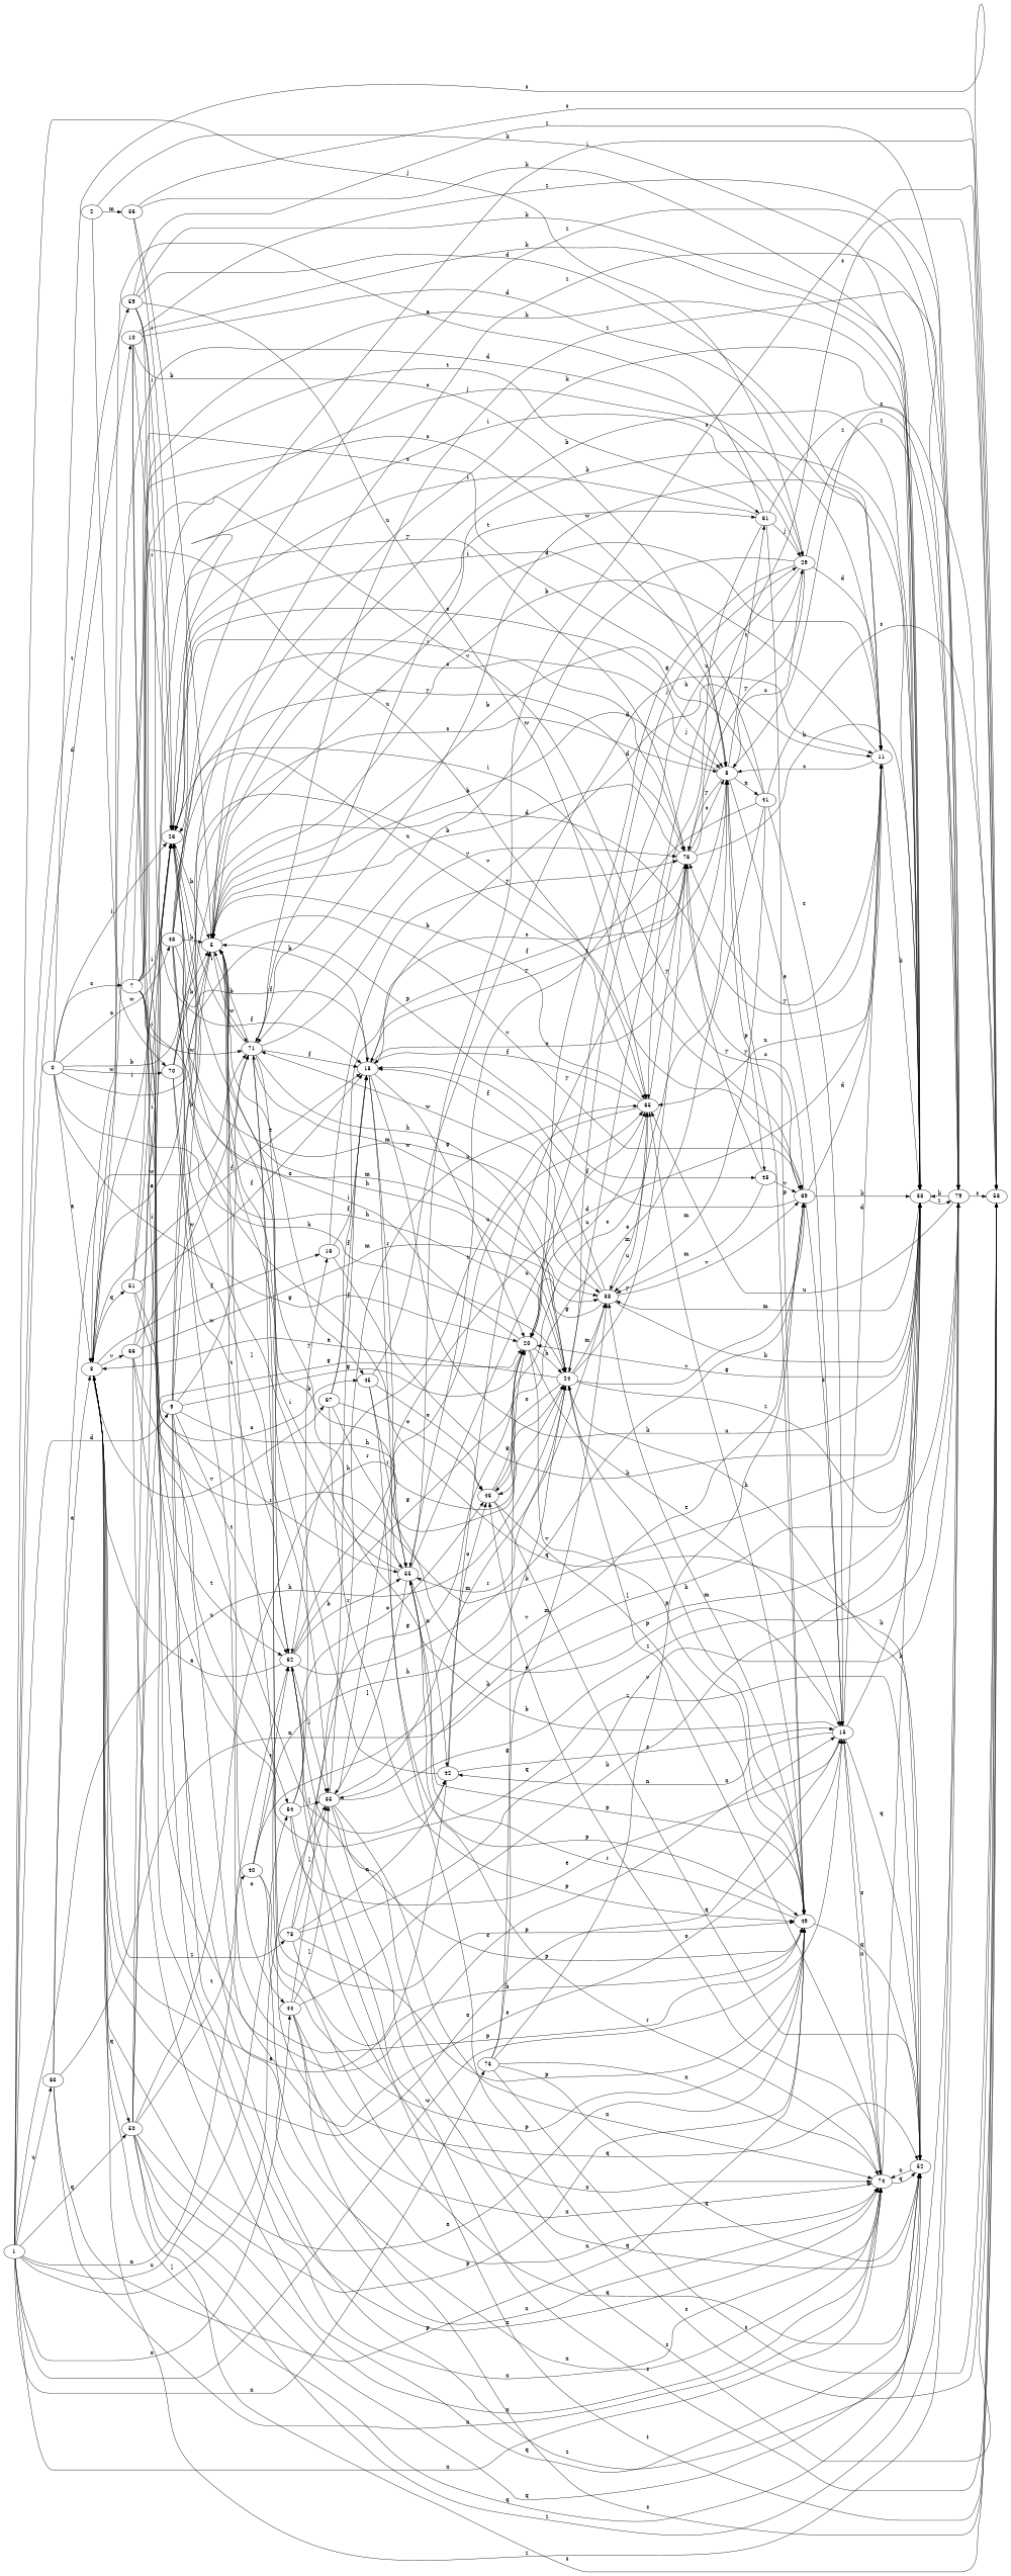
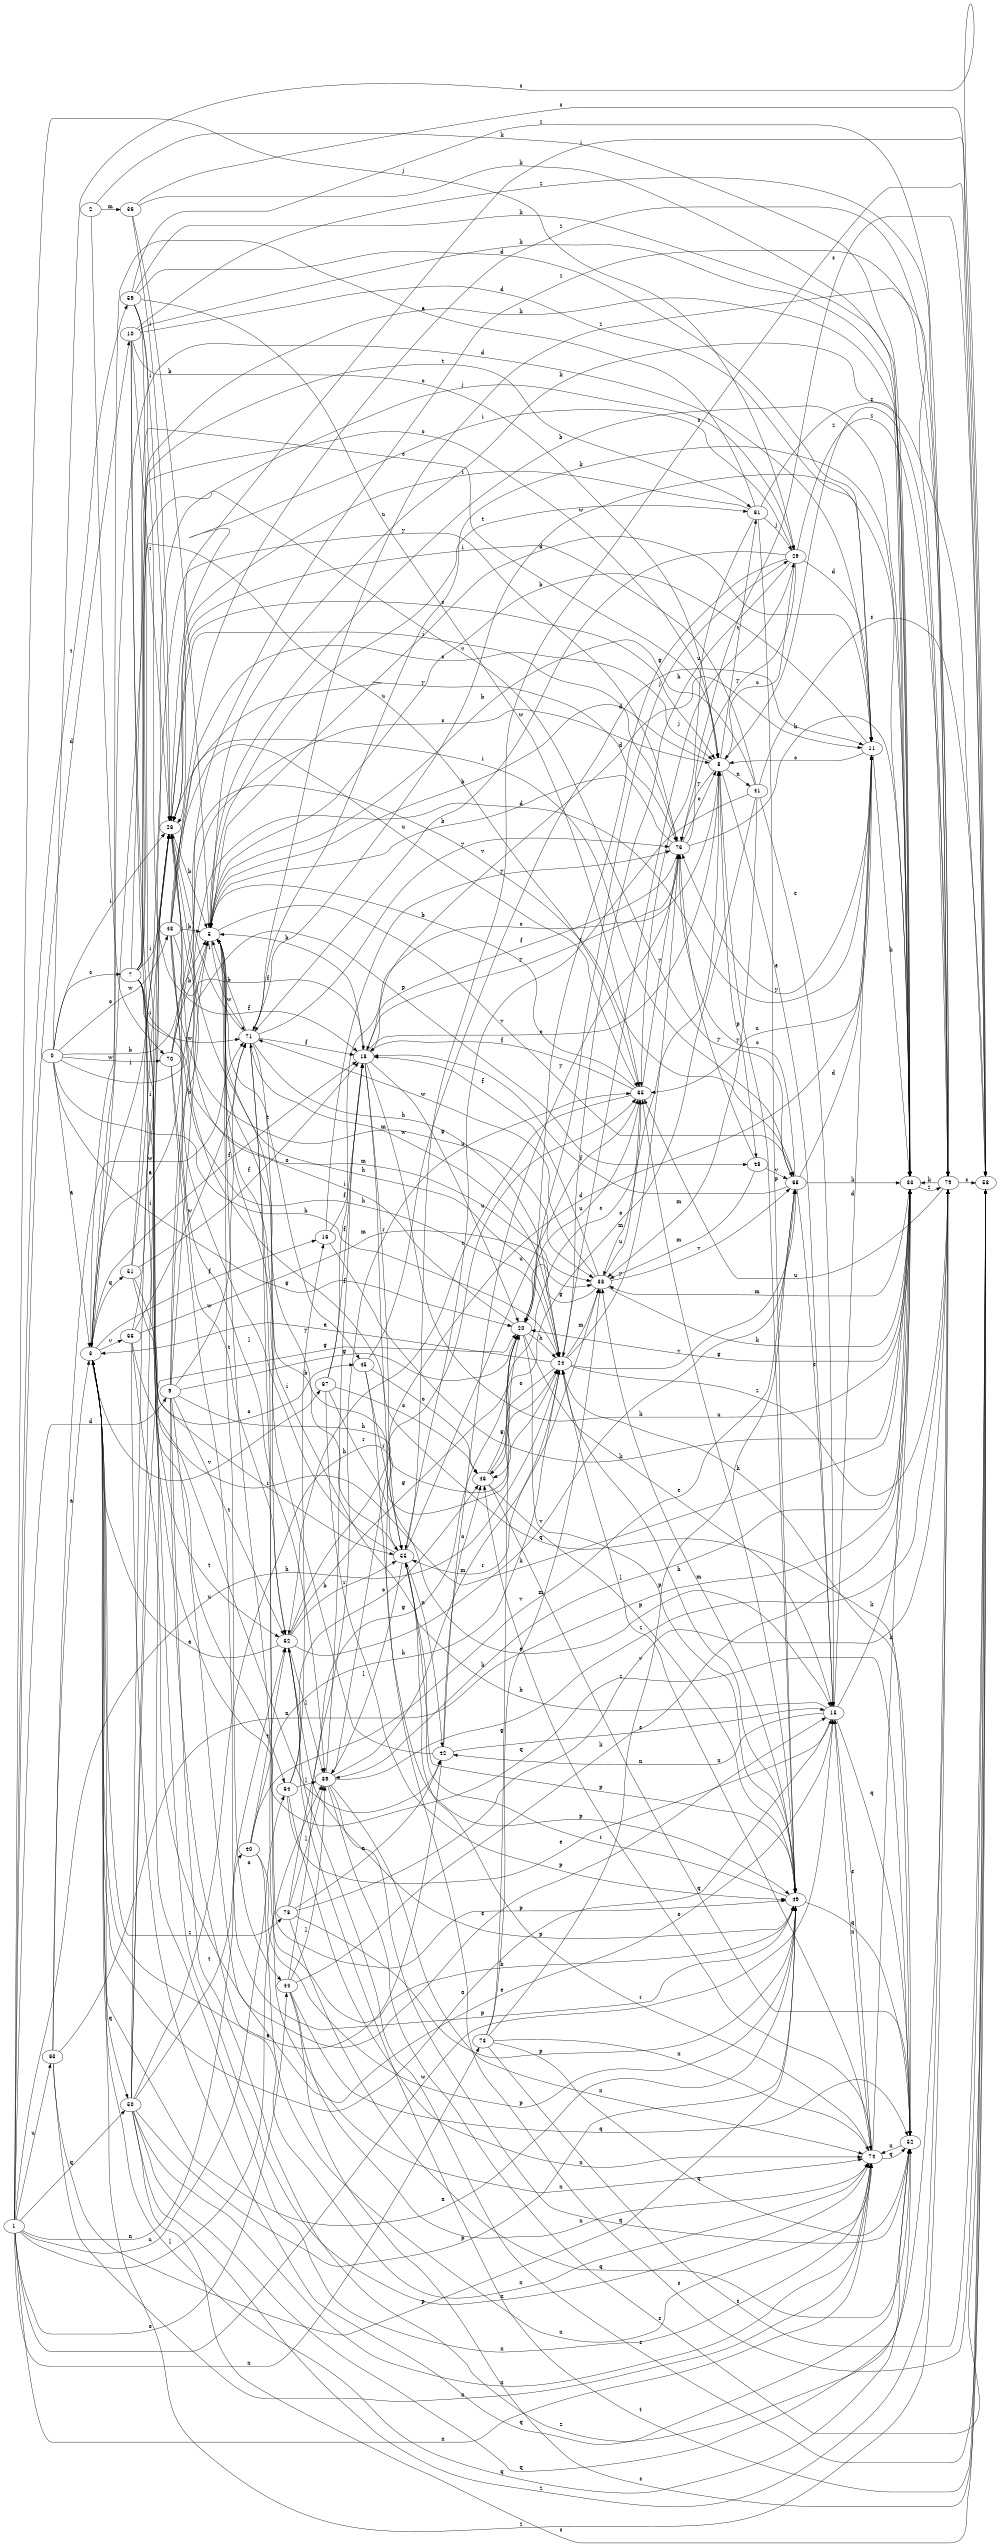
  strict digraph {
    rankdir=LR
    0
    3
    5
    7
    20
    24
    26
    43
    48
    58
    70
    50
    8
    11
    16
    18
    51
    52
    66
    67
    78
    79
    15
    44
    33
    45
    61
-   68 [label=69]
+   68
    71
    64
    74
    65
    29
    49
    76
    38
    55
    46
-   35
+   35 [label=39]
    62
    1
    9
    10
    40
    59
    63
    73
    42
    2
    36
    41
    0 -> 3 [label=a]
    0 -> 5 [label=b]
    0 -> 7 [label=c]
    0 -> 20 [label=g]
    0 -> 24 [label=h]
    0 -> 26 [label=i]
    0 -> 43 [label=o]
    0 -> 48 [label=p]
    0 -> 58 [label=s]
    0 -> 70 [label=w]
    3 -> 26 [label=i]
    3 -> 50 [label=q]
    3 -> 8 [label=c]
    3 -> 11 [label=d]
    3 -> 16 [label=f]
    3 -> 18 [label=f]
    3 -> 51 [label=q]
    3 -> 52 [label=q]
    3 -> 66 [label=v]
    3 -> 67 [label=v]
    3 -> 78 [label=z]
    3 -> 79 [label=z]
    5 -> 3 [label=a]
    5 -> 11 [label=d]
    5 -> 15 [label=e]
    5 -> 44 [label=o]
    5 -> 33 [label=k]
    5 -> 45 [label=o]
    5 -> 61 [label=t]
    5 -> 68 [label=v]
    5 -> 71 [label=w]
    7 -> 26 [label=i]
    7 -> 8 [label=c]
    7 -> 52 [label=q]
    7 -> 33 [label=k]
    7 -> 45 [label=o]
    7 -> 61 [label=t]
    7 -> 68 [label=v]
    7 -> 71 [label=w]
    7 -> 64 [label=u]
    7 -> 74 [label=x]
    7 -> 65 [label=u]
    20 -> 24 [label=h]
    20 -> 26 [label=i]
    20 -> 15 [label=e]
    20 -> 65 [label=u]
    20 -> 29 [label=j]
    20 -> 49 [label=p]
    24 -> 3 [label=a]
    24 -> 79 [label=z]
    24 -> 68 [label=v]
    24 -> 71 [label=w]
    24 -> 74 [label=x]
    24 -> 29 [label=j]
    24 -> 76 [label=y]
    24 -> 38 [label=m]
    24 -> 55 [label=r]
    24 -> 46 [label=o]
    26 -> 5 [label=b]
    26 -> 24 [label=h]
    26 -> 8 [label=c]
    26 -> 52 [label=q]
    43 -> 5 [label=b]
    43 -> 24 [label=h]
    43 -> 8 [label=c]
    43 -> 18 [label=f]
    43 -> 79 [label=z]
    43 -> 65 [label=u]
    43 -> 76 [label=y]
    43 -> 38 [label=m]
    43 -> 35 [label=l]
    48 -> 68 [label=v]
    48 -> 76 [label=y]
    48 -> 38 [label=m]
    58 -> 26 [label=i]
    58 -> 62 [label=t]
    70 -> 5 [label=b]
    70 -> 79 [label=z]
    70 -> 68 [label=v]
    70 -> 49 [label=p]
    70 -> 62 [label=t]
    50 -> 20 [label=g]
    50 -> 24 [label=h]
    50 -> 26 [label=i]
    50 -> 58 [label=s]
    50 -> 52 [label=q]
    50 -> 79 [label=z]
    50 -> 74 [label=x]
    50 -> 29 [label=j]
    50 -> 49 [label=p]
    50 -> 62 [label=t]
    8 -> 5 [label=b]
    8 -> 48 [label=p]
    8 -> 79 [label=z]
    8 -> 15 [label=e]
    8 -> 61 [label=t]
    8 -> 76 [label=y]
    8 -> 41 [label=n]
    11 -> 5 [label=b]
    11 -> 8 [label=c]
    11 -> 33 [label=k]
    11 -> 65 [label=u]
    11 -> 76 [label=y]
    16 -> 18 [label=f]
    16 -> 33 [label=k]
    16 -> 76 [label=y]
    18 -> 5 [label=b]
    18 -> 20 [label=g]
    18 -> 58 [label=s]
    18 -> 8 [label=c]
    18 -> 11 [label=d]
    18 -> 33 [label=k]
    18 -> 76 [label=y]
    18 -> 55 [label=r]
    51 -> 26 [label=i]
    51 -> 18 [label=f]
    51 -> 74 [label=x]
    51 -> 76 [label=y]
    51 -> 62 [label=t]
    52 -> 24 [label=h]
    52 -> 74 [label=x]
    66 -> 26 [label=i]
    66 -> 52 [label=q]
    66 -> 15 [label=e]
    66 -> 33 [label=k]
    66 -> 71 [label=w]
    66 -> 38 [label=m]
    67 -> 8 [label=c]
    67 -> 18 [label=f]
    67 -> 49 [label=p]
    67 -> 55 [label=r]
    67 -> 46 [label=o]
    78 -> 20 [label=g]
    78 -> 52 [label=q]
    78 -> 79 [label=z]
    78 -> 49 [label=p]
    78 -> 35 [label=l]
    78 -> 42 [label=n]
    79 -> 58 [label=s]
    79 -> 33 [label=k]
    79 -> 65 [label=u]
    15 -> 3 [label=a]
    15 -> 5 [label=b]
    15 -> 11 [label=d]
    15 -> 52 [label=q]
    15 -> 33 [label=k]
    15 -> 74 [label=x]
    15 -> 42 [label=n]
    44 -> 58 [label=s]
    44 -> 52 [label=q]
    44 -> 33 [label=k]
    44 -> 74 [label=x]
    44 -> 65 [label=u]
    44 -> 35 [label=l]
    33 -> 5 [label=b]
    33 -> 20 [label=g]
    33 -> 79 [label=z]
    33 -> 71 [label=w]
    33 -> 38 [label=m]
    33 -> 35 [label=l]
    45 -> 11 [label=d]
    45 -> 49 [label=p]
    45 -> 55 [label=r]
    45 -> 46 [label=o]
    61 -> 3 [label=a]
    61 -> 26 [label=i]
    61 -> 58 [label=s]
    61 -> 65 [label=u]
    61 -> 29 [label=j]
    61 -> 49 [label=p]
    68 -> 26 [label=i]
    68 -> 11 [label=d]
    68 -> 18 [label=f]
    68 -> 15 [label=e]
    68 -> 33 [label=k]
    68 -> 76 [label=y]
    71 -> 5 [label=b]
    71 -> 24 [label=h]
    71 -> 26 [label=i]
    71 -> 18 [label=f]
    71 -> 79 [label=z]
    71 -> 33 [label=k]
    71 -> 74 [label=x]
    71 -> 49 [label=p]
    71 -> 76 [label=y]
    71 -> 62 [label=t]
    64 -> 16 [label=y]
    64 -> 15 [label=e]
    64 -> 74 [label=x]
    64 -> 46 [label=o]
    64 -> 35 [label=l]
    74 -> 52 [label=q]
    74 -> 15 [label=e]
    74 -> 33 [label=k]
    74 -> 55 [label=r]
    74 -> 46 [label=o]
    65 -> 5 [label=b]
    65 -> 18 [label=f]
    65 -> 76 [label=y]
    65 -> 38 [label=m]
    65 -> 62 [label=t]
    29 -> 20 [label=g]
    29 -> 24 [label=h]
    29 -> 26 [label=i]
    29 -> 8 [label=c]
    29 -> 11 [label=d]
    29 -> 79 [label=z]
    29 -> 71 [label=w]
    29 -> 76 [label=y]
    49 -> 3 [label=a]
    49 -> 5 [label=b]
    49 -> 24 [label=h]
    49 -> 8 [label=c]
    49 -> 52 [label=q]
    49 -> 65 [label=u]
    49 -> 38 [label=m]
    49 -> 55 [label=r]
    76 -> 5 [label=b]
    76 -> 26 [label=i]
    76 -> 58 [label=s]
    76 -> 8 [label=c]
    76 -> 18 [label=f]
    76 -> 33 [label=k]
    38 -> 20 [label=g]
    38 -> 18 [label=f]
    38 -> 33 [label=k]
    38 -> 68 [label=v]
    38 -> 71 [label=w]
    38 -> 65 [label=u]
    55 -> 5 [label=b]
    55 -> 26 [label=i]
    55 -> 58 [label=s]
    55 -> 65 [label=u]
    55 -> 49 [label=p]
    55 -> 35 [label=l]
    55 -> 42 [label=n]
    46 -> 20 [label=g]
    46 -> 8 [label=c]
    46 -> 52 [label=q]
    46 -> 49 [label=p]
    35 -> 58 [label=s]
    35 -> 18 [label=f]
    35 -> 52 [label=q]
    35 -> 79 [label=z]
    35 -> 74 [label=x]
    35 -> 65 [label=u]
    35 -> 38 [label=m]
    62 -> 3 [label=a]
    62 -> 20 [label=g]
    62 -> 58 [label=s]
    62 -> 11 [label=d]
    62 -> 68 [label=v]
    62 -> 49 [label=p]
    62 -> 55 [label=r]
    62 -> 35 [label=l]
    1 -> 24 [label=h]
    1 -> 50 [label=q]
    1 -> 15 [label=w]
    1 -> 44 [label=o]
    1 -> 64 [label=u]
    1 -> 74 [label=x]
    1 -> 29 [label=j]
    1 -> 35 [label=l]
    1 -> 9 [label=d]
    1 -> 10 [label=d]
    1 -> 40 [label=n]
    1 -> 59 [label=t]
    1 -> 63 [label=u]
    1 -> 73 [label=x]
    9 -> 5 [label=b]
    9 -> 20 [label=g]
    9 -> 24 [label=h]
    9 -> 8 [label=c]
    9 -> 11 [label=d]
    9 -> 79 [label=z]
    9 -> 15 [label=e]
    9 -> 71 [label=w]
    9 -> 74 [label=x]
    9 -> 62 [label=t]
    10 -> 26 [label=i]
    10 -> 8 [label=c]
    10 -> 11 [label=d]
    10 -> 79 [label=z]
    10 -> 33 [label=k]
    10 -> 38 [label=m]
    10 -> 42 [label=n]
    40 -> 24 [label=h]
    40 -> 68 [label=v]
    40 -> 74 [label=x]
    40 -> 49 [label=p]
    40 -> 62 [label=t]
    59 -> 26 [label=i]
    59 -> 11 [label=d]
    59 -> 18 [label=f]
    59 -> 79 [label=z]
    59 -> 33 [label=k]
    59 -> 65 [label=u]
    59 -> 55 [label=r]
    63 -> 3 [label=a]
    63 -> 33 [label=k]
    63 -> 71 [label=w]
    63 -> 74 [label=x]
    63 -> 49 [label=p]
    73 -> 20 [label=g]
    73 -> 58 [label=s]
    73 -> 52 [label=q]
    73 -> 68 [label=v]
    73 -> 74 [label=x]
    73 -> 38 [label=m]
    42 -> 3 [label=a]
    42 -> 5 [label=b]
    42 -> 15 [label=e]
    42 -> 76 [label=y]
    42 -> 46 [label=o]
    2 -> 70 [label=w]
    2 -> 33 [label=k]
    2 -> 36 [label=m]
    36 -> 5 [label=b]
    36 -> 26 [label=i]
    36 -> 58 [label=s]
    36 -> 33 [label=k]
    41 -> 5 [label=b]
    41 -> 26 [label=i]
    41 -> 58 [label=s]
    41 -> 15 [label=e]
    41 -> 38 [label=m]
    41 -> 55 [label=r]
    41 -> 46 [label=o]
  }
